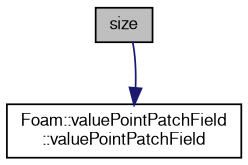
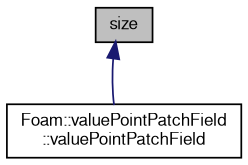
  digraph {
    rankdir=TB
    node [color=black fontname=FreeSans fontsize=10 shape=record]
    n1 [fillcolor=grey75 fontcolor=black height=0.2 label=size style=filled width=0.4]
    n2 [height=0.2 label="Foam::valuePointPatchField\l::valuePointPatchField" width=0.4]
-   n2 -> n1 [color=midnightblue dir=back fontname=FreeSans fontsize=10 labelfontname=FreeSans labelfontsize=10 style=solid]
+   n1 -> n2 [color=midnightblue dir=back fontname=FreeSans fontsize=10 labelfontname=FreeSans labelfontsize=10 style=solid]
  }
